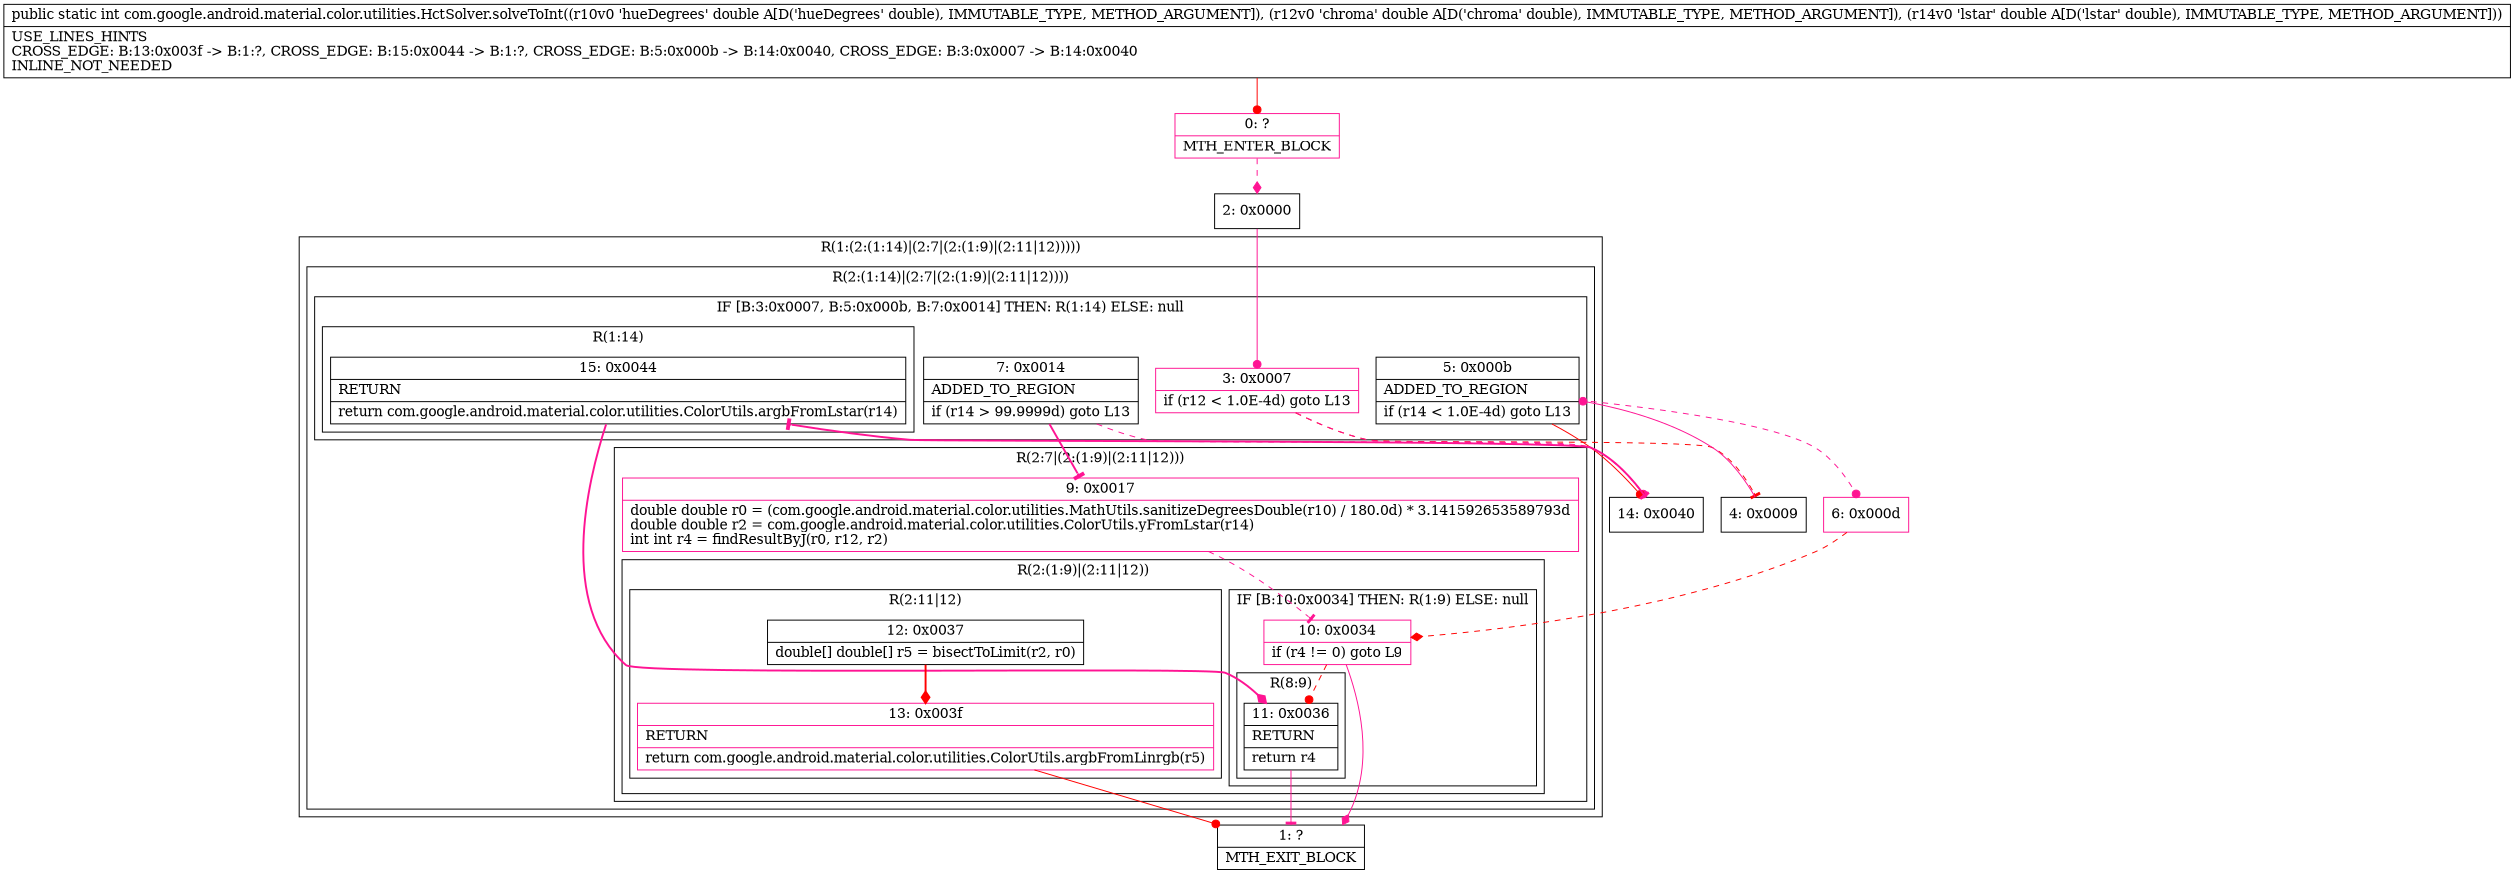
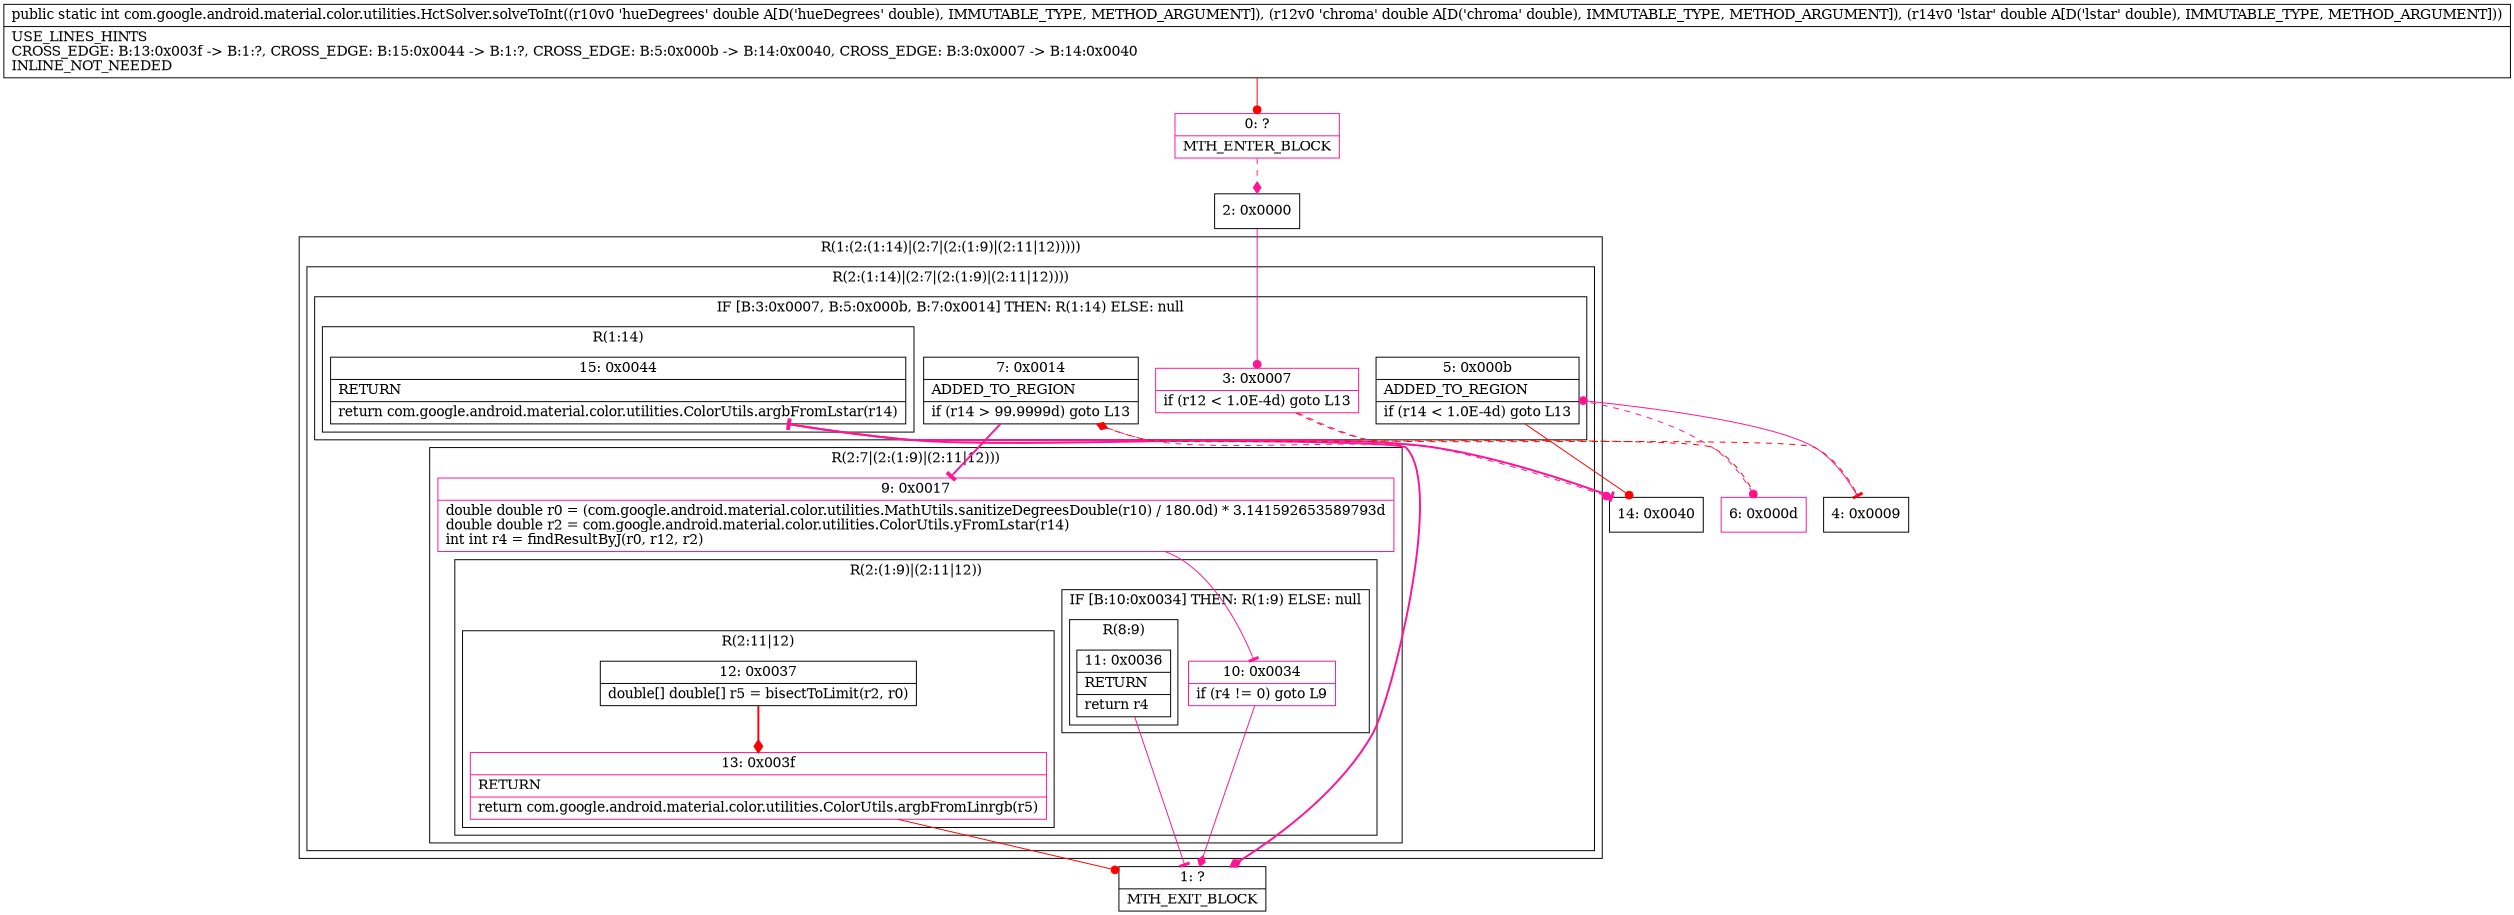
  digraph {
    node [color=black shape=record]
    edge [arrowhead=dot color=deeppink style=dashed]
    n1 [label="{15\:\ 0x0044|RETURN\l|return com.google.android.material.color.utilities.ColorUtils.argbFromLstar(r14)\l}"]
    n2 [color=deeppink label="{3\:\ 0x0007|if (r12 \< 1.0E\-4d) goto L13\l}"]
    n3 [label="{5\:\ 0x000b|ADDED_TO_REGION\l|if (r14 \< 1.0E\-4d) goto L13\l}"]
    n4 [label="{7\:\ 0x0014|ADDED_TO_REGION\l|if (r14 \> 99.9999d) goto L13\l}"]
    n5 [label="{11\:\ 0x0036|RETURN\l|return r4\l}"]
    n6 [color=deeppink label="{10\:\ 0x0034|if (r4 != 0) goto L9\l}"]
    n7 [label="{12\:\ 0x0037|double[] double[] r5 = bisectToLimit(r2, r0)\l}"]
    n8 [color=deeppink label="{13\:\ 0x003f|RETURN\l|return com.google.android.material.color.utilities.ColorUtils.argbFromLinrgb(r5)\l}"]
    n9 [color=deeppink label="{9\:\ 0x0017|double double r0 = (com.google.android.material.color.utilities.MathUtils.sanitizeDegreesDouble(r10) \/ 180.0d) * 3.141592653589793d\ldouble double r2 = com.google.android.material.color.utilities.ColorUtils.yFromLstar(r14)\lint int r4 = findResultByJ(r0, r12, r2)\l}"]
    n10 [label="{1\:\ ?|MTH_EXIT_BLOCK\l}"]
    n11 [label="{4\:\ 0x0009}"]
    n12 [label="{14\:\ 0x0040}"]
    n13 [color=deeppink label="{6\:\ 0x000d}"]
    n14 [color=deeppink label="{0\:\ ?|MTH_ENTER_BLOCK\l}"]
    n15 [label="{2\:\ 0x0000}"]
    n16 [label="{public static int com.google.android.material.color.utilities.HctSolver.solveToInt((r10v0 'hueDegrees' double A[D('hueDegrees' double), IMMUTABLE_TYPE, METHOD_ARGUMENT]), (r12v0 'chroma' double A[D('chroma' double), IMMUTABLE_TYPE, METHOD_ARGUMENT]), (r14v0 'lstar' double A[D('lstar' double), IMMUTABLE_TYPE, METHOD_ARGUMENT]))  | USE_LINES_HINTS\lCROSS_EDGE: B:13:0x003f \-\> B:1:?, CROSS_EDGE: B:15:0x0044 \-\> B:1:?, CROSS_EDGE: B:5:0x000b \-\> B:14:0x0040, CROSS_EDGE: B:3:0x0007 \-\> B:14:0x0040\lINLINE_NOT_NEEDED\l}"]
    subgraph cluster_1 {
      label="R(1:(2:(1:14)|(2:7|(2:(1:9)|(2:11|12)))))"
      subgraph cluster_2 {
        label="R(2:(1:14)|(2:7|(2:(1:9)|(2:11|12))))"
        subgraph cluster_3 {
          label="IF [B:3:0x0007, B:5:0x000b, B:7:0x0014] THEN: R(1:14) ELSE: null"
          n2
          n3
          n4
          subgraph cluster_4 {
            label="R(1:14)"
            n1
          }
        }
        subgraph cluster_5 {
          label="R(2:7|(2:(1:9)|(2:11|12)))"
          n9
          subgraph cluster_6 {
            label="R(2:(1:9)|(2:11|12))"
            subgraph cluster_7 {
              label="IF [B:10:0x0034] THEN: R(1:9) ELSE: null"
              n6
              subgraph cluster_8 {
                label="R(8:9)"
                n5
              }
            }
            subgraph cluster_9 {
              label="R(2:11|12)"
              n7
              n8
            }
          }
        }
      }
    }
-   n1 -> n5 [arrowhead=diamond style=bold]
+   n1 -> n10 [arrowhead=diamond style=bold]
    n2 -> n11 [arrowhead=tee color=red]
    n2 -> n12
    n3 -> n12 [color=red style=solid]
    n3 -> n13
    n4 -> n9 [arrowhead=tee style=bold]
    n4 -> n12 [arrowhead=tee]
    n5 -> n10 [arrowhead=tee style=solid]
-   n6 -> n5 [color=red]
    n6 -> n10 [arrowhead=diamond style=solid]
    n7 -> n8 [arrowhead=diamond color=red style=bold]
    n8 -> n10 [color=red style=solid]
-   n9 -> n6 [arrowhead=tee]
+   n9 -> n6 [arrowhead=tee style=solid]
    n11 -> n3 [style=solid]
    n12 -> n1 [arrowhead=tee style=bold]
-   n13 -> n6 [arrowhead=diamond color=red]
+   n13 -> n4 [arrowhead=diamond color=red]
    n14 -> n15 [arrowhead=diamond]
    n15 -> n2 [style=solid]
    n16 -> n14 [color=red style=solid]
  }
